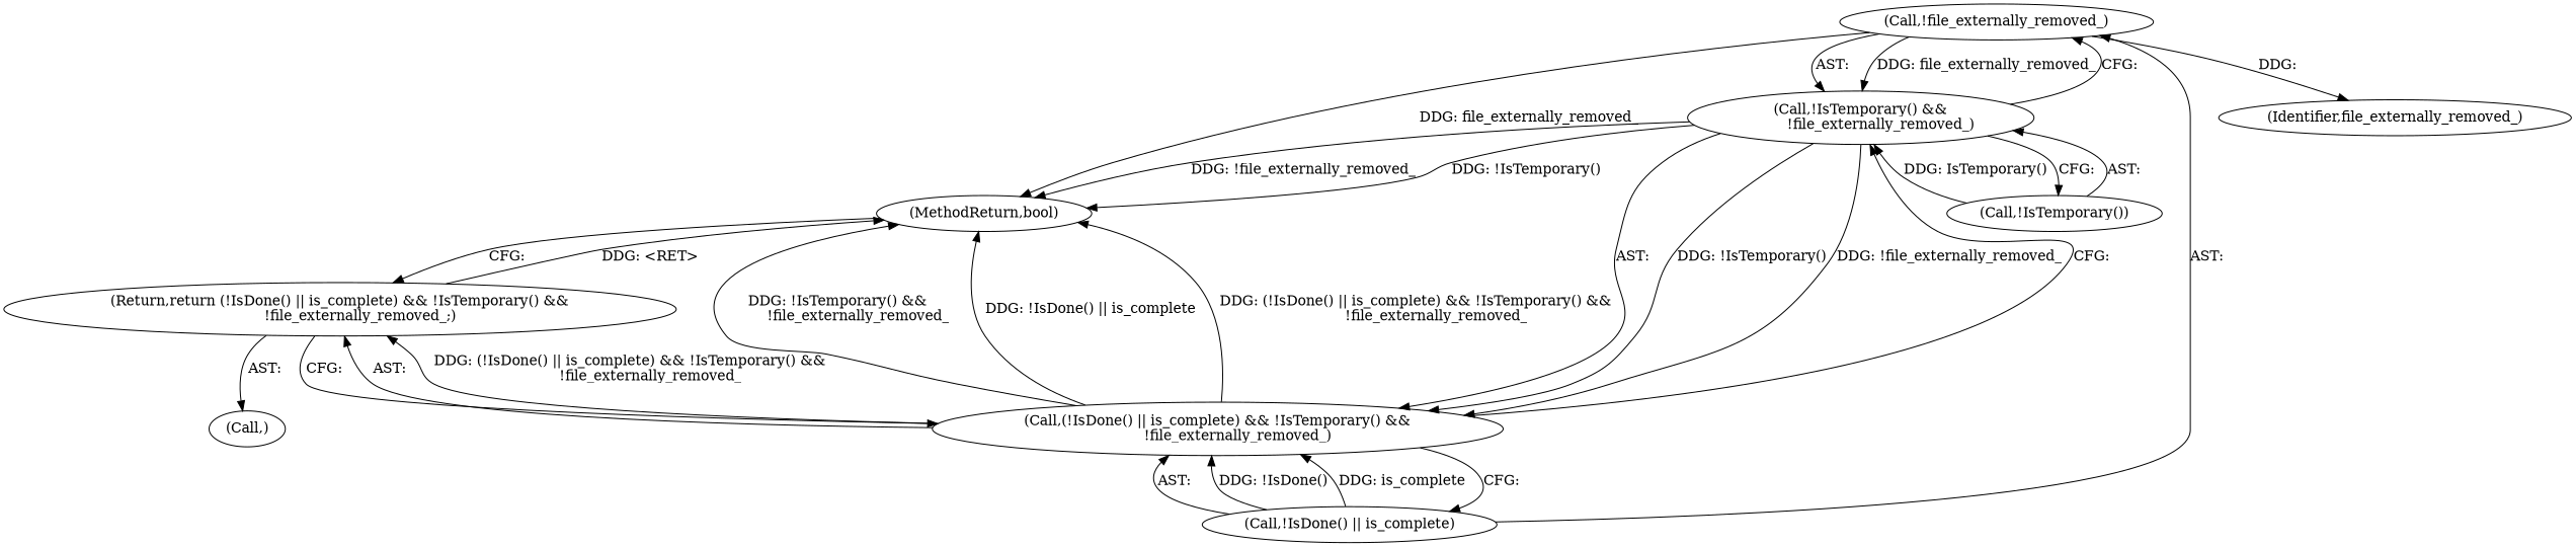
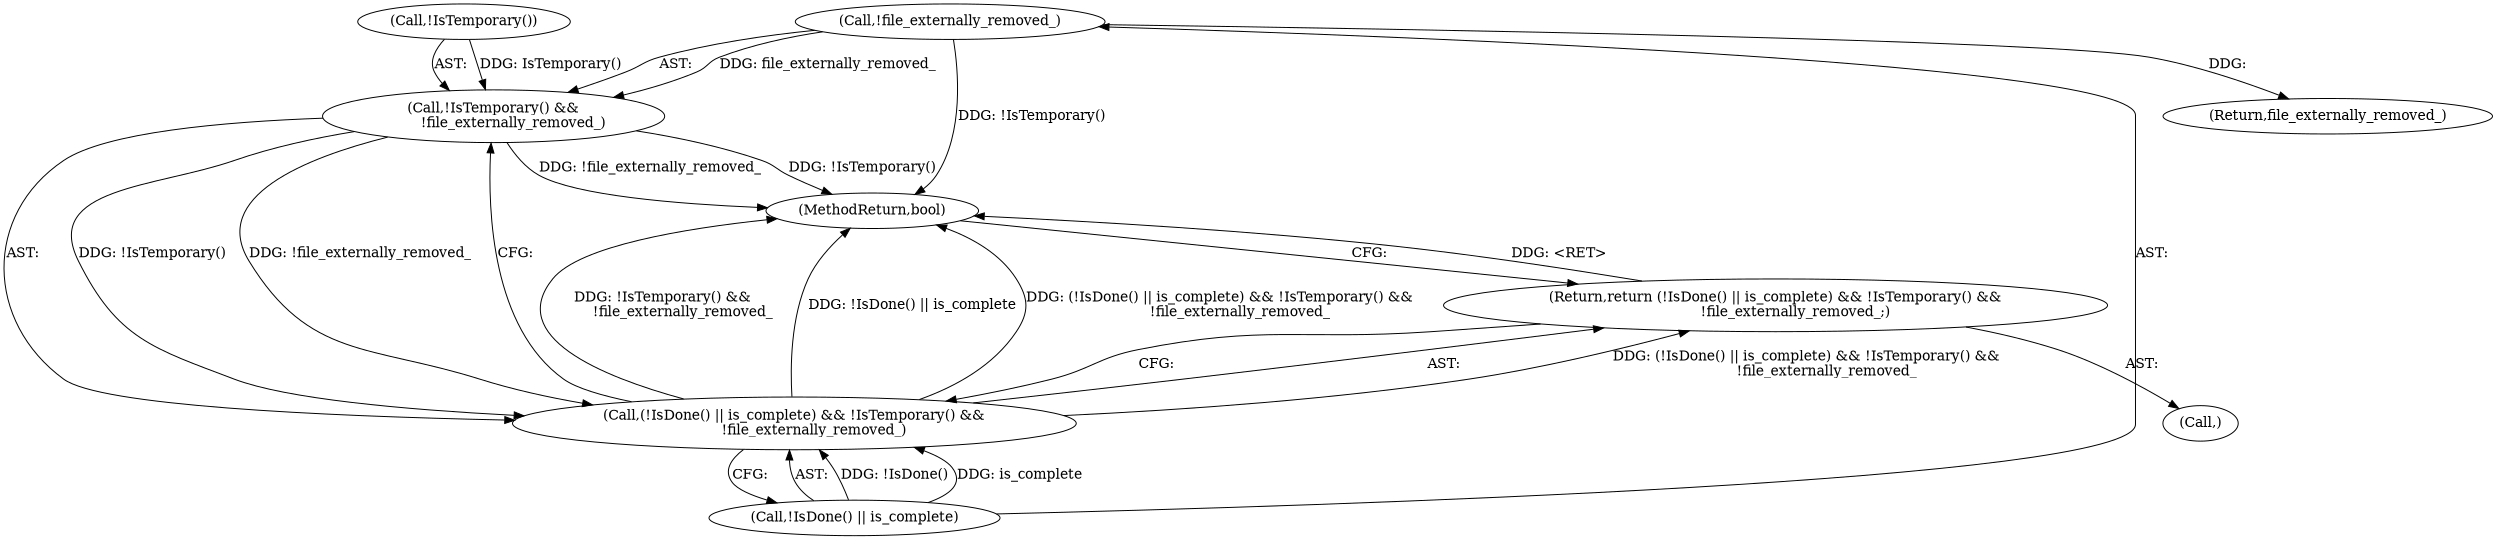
  digraph {
    fontname="DejaVu Serif"
    node [fontname="DejaVu Serif"]
    edge [fontname="DejaVu Serif"]
    n1 [label="(Call,!file_externally_removed_)"]
    n2 [label="(Call,!IsTemporary() &&\n         !file_externally_removed_)"]
-   n3 [label="(Identifier,file_externally_removed_)"]
+   n3 [label="(Return,file_externally_removed_)"]
    n4 [label="(MethodReturn,bool)"]
    n5 [label="(Call,(!IsDone() || is_complete) && !IsTemporary() &&\n         !file_externally_removed_)"]
    n6 [label="(Call,!IsTemporary())"]
    n7 [label="(Return,return (!IsDone() || is_complete) && !IsTemporary() &&\n         !file_externally_removed_;)"]
    n8 [label="(Call,!IsDone() || is_complete)"]
    n9 [label="(Call,)"]
    n1 -> n2 [label="AST: "]
    n1 -> n2 [label="DDG: file_externally_removed_"]
    n1 -> n3 [label="DDG: "]
-   n1 -> n4 [label="DDG: file_externally_removed_"]
-   n2 -> n1 [label="CFG: "]
+   n1 -> n4 [label="DDG: !IsTemporary()"]
    n2 -> n4 [label="DDG: !file_externally_removed_"]
    n2 -> n4 [label="DDG: !IsTemporary()"]
    n2 -> n5 [label="AST: "]
    n2 -> n5 [label="DDG: !IsTemporary()"]
    n2 -> n5 [label="DDG: !file_externally_removed_"]
-   n2 -> n6 [label="CFG: "]
    n4 -> n7 [label="CFG: "]
    n5 -> n2 [label="CFG: "]
    n5 -> n4 [label="DDG: !IsTemporary() &&\n         !file_externally_removed_"]
    n5 -> n4 [label="DDG: !IsDone() || is_complete"]
    n5 -> n4 [label="DDG: (!IsDone() || is_complete) && !IsTemporary() &&\n         !file_externally_removed_"]
    n5 -> n7 [label="AST: "]
    n5 -> n7 [label="DDG: (!IsDone() || is_complete) && !IsTemporary() &&\n         !file_externally_removed_"]
    n5 -> n8 [label="CFG: "]
    n6 -> n2 [label="AST: "]
    n6 -> n2 [label="DDG: IsTemporary()"]
    n7 -> n4 [label="DDG: <RET>"]
    n7 -> n5 [label="CFG: "]
    n7 -> n9 [label="AST: "]
    n8 -> n1 [label="AST: "]
    n8 -> n5 [label="AST: "]
    n8 -> n5 [label="DDG: !IsDone()"]
    n8 -> n5 [label="DDG: is_complete"]
  }
